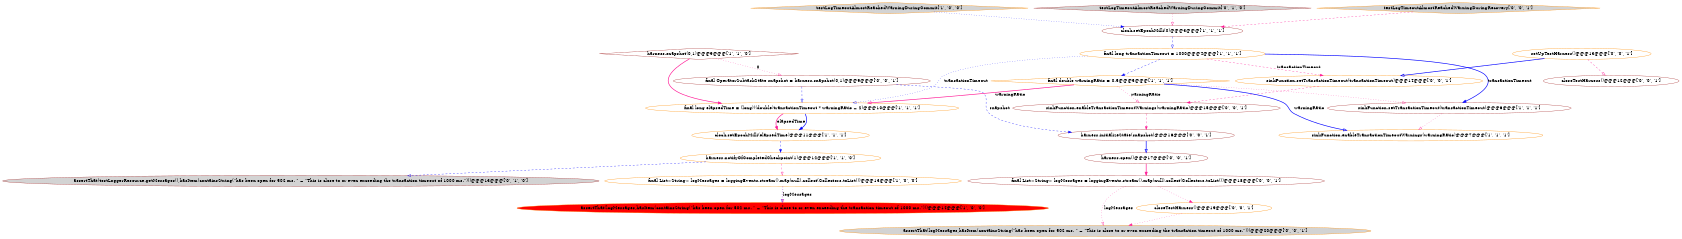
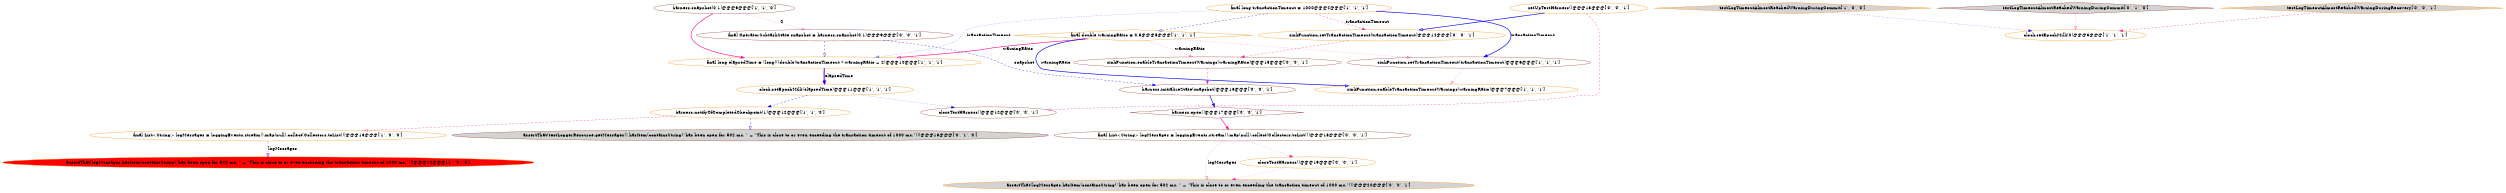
  digraph {
    node [color=darkorange fillcolor=white shape=ellipse style=filled]
    edge [arrowhead=onormal color=deeppink style=dotted]
    n1 [label="final List<String> logMessages = loggingEvents.stream().map(null).collect(Collectors.toList())@@@13@@@['1', '0', '0']"]
    n2 [fillcolor=red label="assertThat(logMessages,hasItem(containsString(\"has been open for 502 ms. \" + \"This is close to or even exceeding the transaction timeout of 1000 ms.\")))@@@14@@@['1', '0', '0']"]
    n3 [color=brown label="final List<String> logMessages = loggingEvents.stream().map(null).collect(Collectors.toList())@@@18@@@['0', '0', '1']"]
    n4 [fillcolor=lightgray label="assertThat(logMessages,hasItem(containsString(\"has been open for 502 ms. \" + \"This is close to or even exceeding the transaction timeout of 1000 ms.\")))@@@20@@@['0', '0', '1']"]
    n5 [label="closeTestHarness()@@@19@@@['0', '0', '1']"]
-   n6 [color=brown label="harness.snapshot(0,1)@@@9@@@['1', '1', '0']" shape=diamond]
+   n6 [color=brown label="harness.snapshot(0,1)@@@9@@@['1', '1', '0']"]
    n7 [color=brown label="final OperatorSubtaskState snapshot = harness.snapshot(0,1)@@@9@@@['0', '0', '1']"]
    n8 [label="final long elapsedTime = (long)((double)transactionTimeout * warningRatio + 2)@@@10@@@['1', '1', '1']"]
    n9 [color=brown label="harness.initializeState(snapshot)@@@16@@@['0', '0', '1']"]
    n10 [label="clock.setEpochMilli(elapsedTime)@@@11@@@['1', '1', '1']"]
    n11 [label="harness.notifyOfCompletedCheckpoint(1)@@@12@@@['1', '1', '0']"]
    n12 [color=brown label="closeTestHarness()@@@12@@@['0', '0', '1']"]
    n13 [color=brown fillcolor=lightgray label="assertThat(testLoggerResource.getMessages(),hasItem(containsString(\"has been open for 502 ms. \" + \"This is close to or even exceeding the transaction timeout of 1000 ms.\")))@@@13@@@['0', '1', '0']"]
    n14 [label="setUpTestHarness()@@@13@@@['0', '0', '1']"]
    n15 [label="sinkFunction.setTransactionTimeout(transactionTimeout)@@@14@@@['0', '0', '1']"]
    n16 [color=brown label="sinkFunction.enableTransactionTimeoutWarnings(warningRatio)@@@15@@@['0', '0', '1']"]
-   n17 [color=brown label="harness.open()@@@17@@@['0', '0', '1']"]
+   n17 [color=brown label="harness.open()@@@17@@@['0', '0', '1']" shape=diamond]
    n18 [label="final long transactionTimeout = 1000@@@4@@@['1', '1', '1']"]
    n19 [color=brown label="sinkFunction.setTransactionTimeout(transactionTimeout)@@@6@@@['1', '1', '1']"]
    n20 [label="final double warningRatio = 0.5@@@5@@@['1', '1', '1']" shape=diamond]
    n21 [label="sinkFunction.enableTransactionTimeoutWarnings(warningRatio)@@@7@@@['1', '1', '1']"]
    n22 [fillcolor=lightgray label="testLogTimeoutAlmostReachedWarningDuringCommit['1', '0', '0']" shape=diamond]
-   n23 [color=brown label="clock.setEpochMilli(0)@@@3@@@['1', '1', '1']"]
+   n23 [label="clock.setEpochMilli(0)@@@3@@@['1', '1', '1']"]
    n24 [color=brown fillcolor=lightgray label="testLogTimeoutAlmostReachedWarningDuringCommit['0', '1', '0']" shape=diamond]
    n25 [fillcolor=lightgray label="testLogTimeoutAlmostReachedWarningDuringRecovery['0', '0', '1']" shape=diamond]
    n1 -> n2 [color=blue]
    n1 -> n2 [label=logMessages]
    n3 -> n4 [label=logMessages]
    n3 -> n5 [arrowhead=normal]
    n5 -> n4 [arrowhead=normal]
    n6 -> n7 [label=0]
    n6 -> n8 [arrowhead=normal style=bold]
    n7 -> n8 [color=blue style=dashed]
    n7 -> n9 [arrowhead=normal color=blue label=snapshot style=dashed]
    n8 -> n10 [arrowhead=normal label=elapsedTime style=bold]
    n8 -> n10 [arrowhead=normal color=blue style=bold]
-   n9 -> n17 [color=blue style=bold]
+   n9 -> n17 [arrowhead=normal color=blue style=bold]
    n10 -> n11 [arrowhead=normal color=blue style=dashed]
+   n10 -> n12 [arrowhead=normal color=blue]
    n11 -> n1 [style=dashed]
    n11 -> n13 [color=blue style=dashed]
    n14 -> n12 [style=dashed]
    n14 -> n15 [color=blue style=bold]
    n15 -> n16 [arrowhead=normal style=dashed]
    n16 -> n9 [arrowhead=normal style=dashed]
    n17 -> n3 [arrowhead=normal style=bold]
    n18 -> n8 [color=blue label=transactionTimeout]
    n18 -> n15 [arrowhead=normal label=transactionTimeout style=dashed]
    n18 -> n19 [arrowhead=normal color=blue label=transactionTimeout style=bold]
-   n18 -> n20 [arrowhead=normal color=blue style=dashed]
+   n18 -> n20 [color=blue style=dashed]
    n19 -> n21
    n20 -> n8 [label=warningRatio style=bold]
    n20 -> n16 [label=warningRatio]
    n20 -> n19
    n20 -> n21 [color=blue label=warningRatio style=bold]
    n22 -> n23 [arrowhead=normal color=blue]
-   n23 -> n18 [color=blue style=dashed]
    n24 -> n23
    n25 -> n23 [arrowhead=normal style=dashed]
  }
